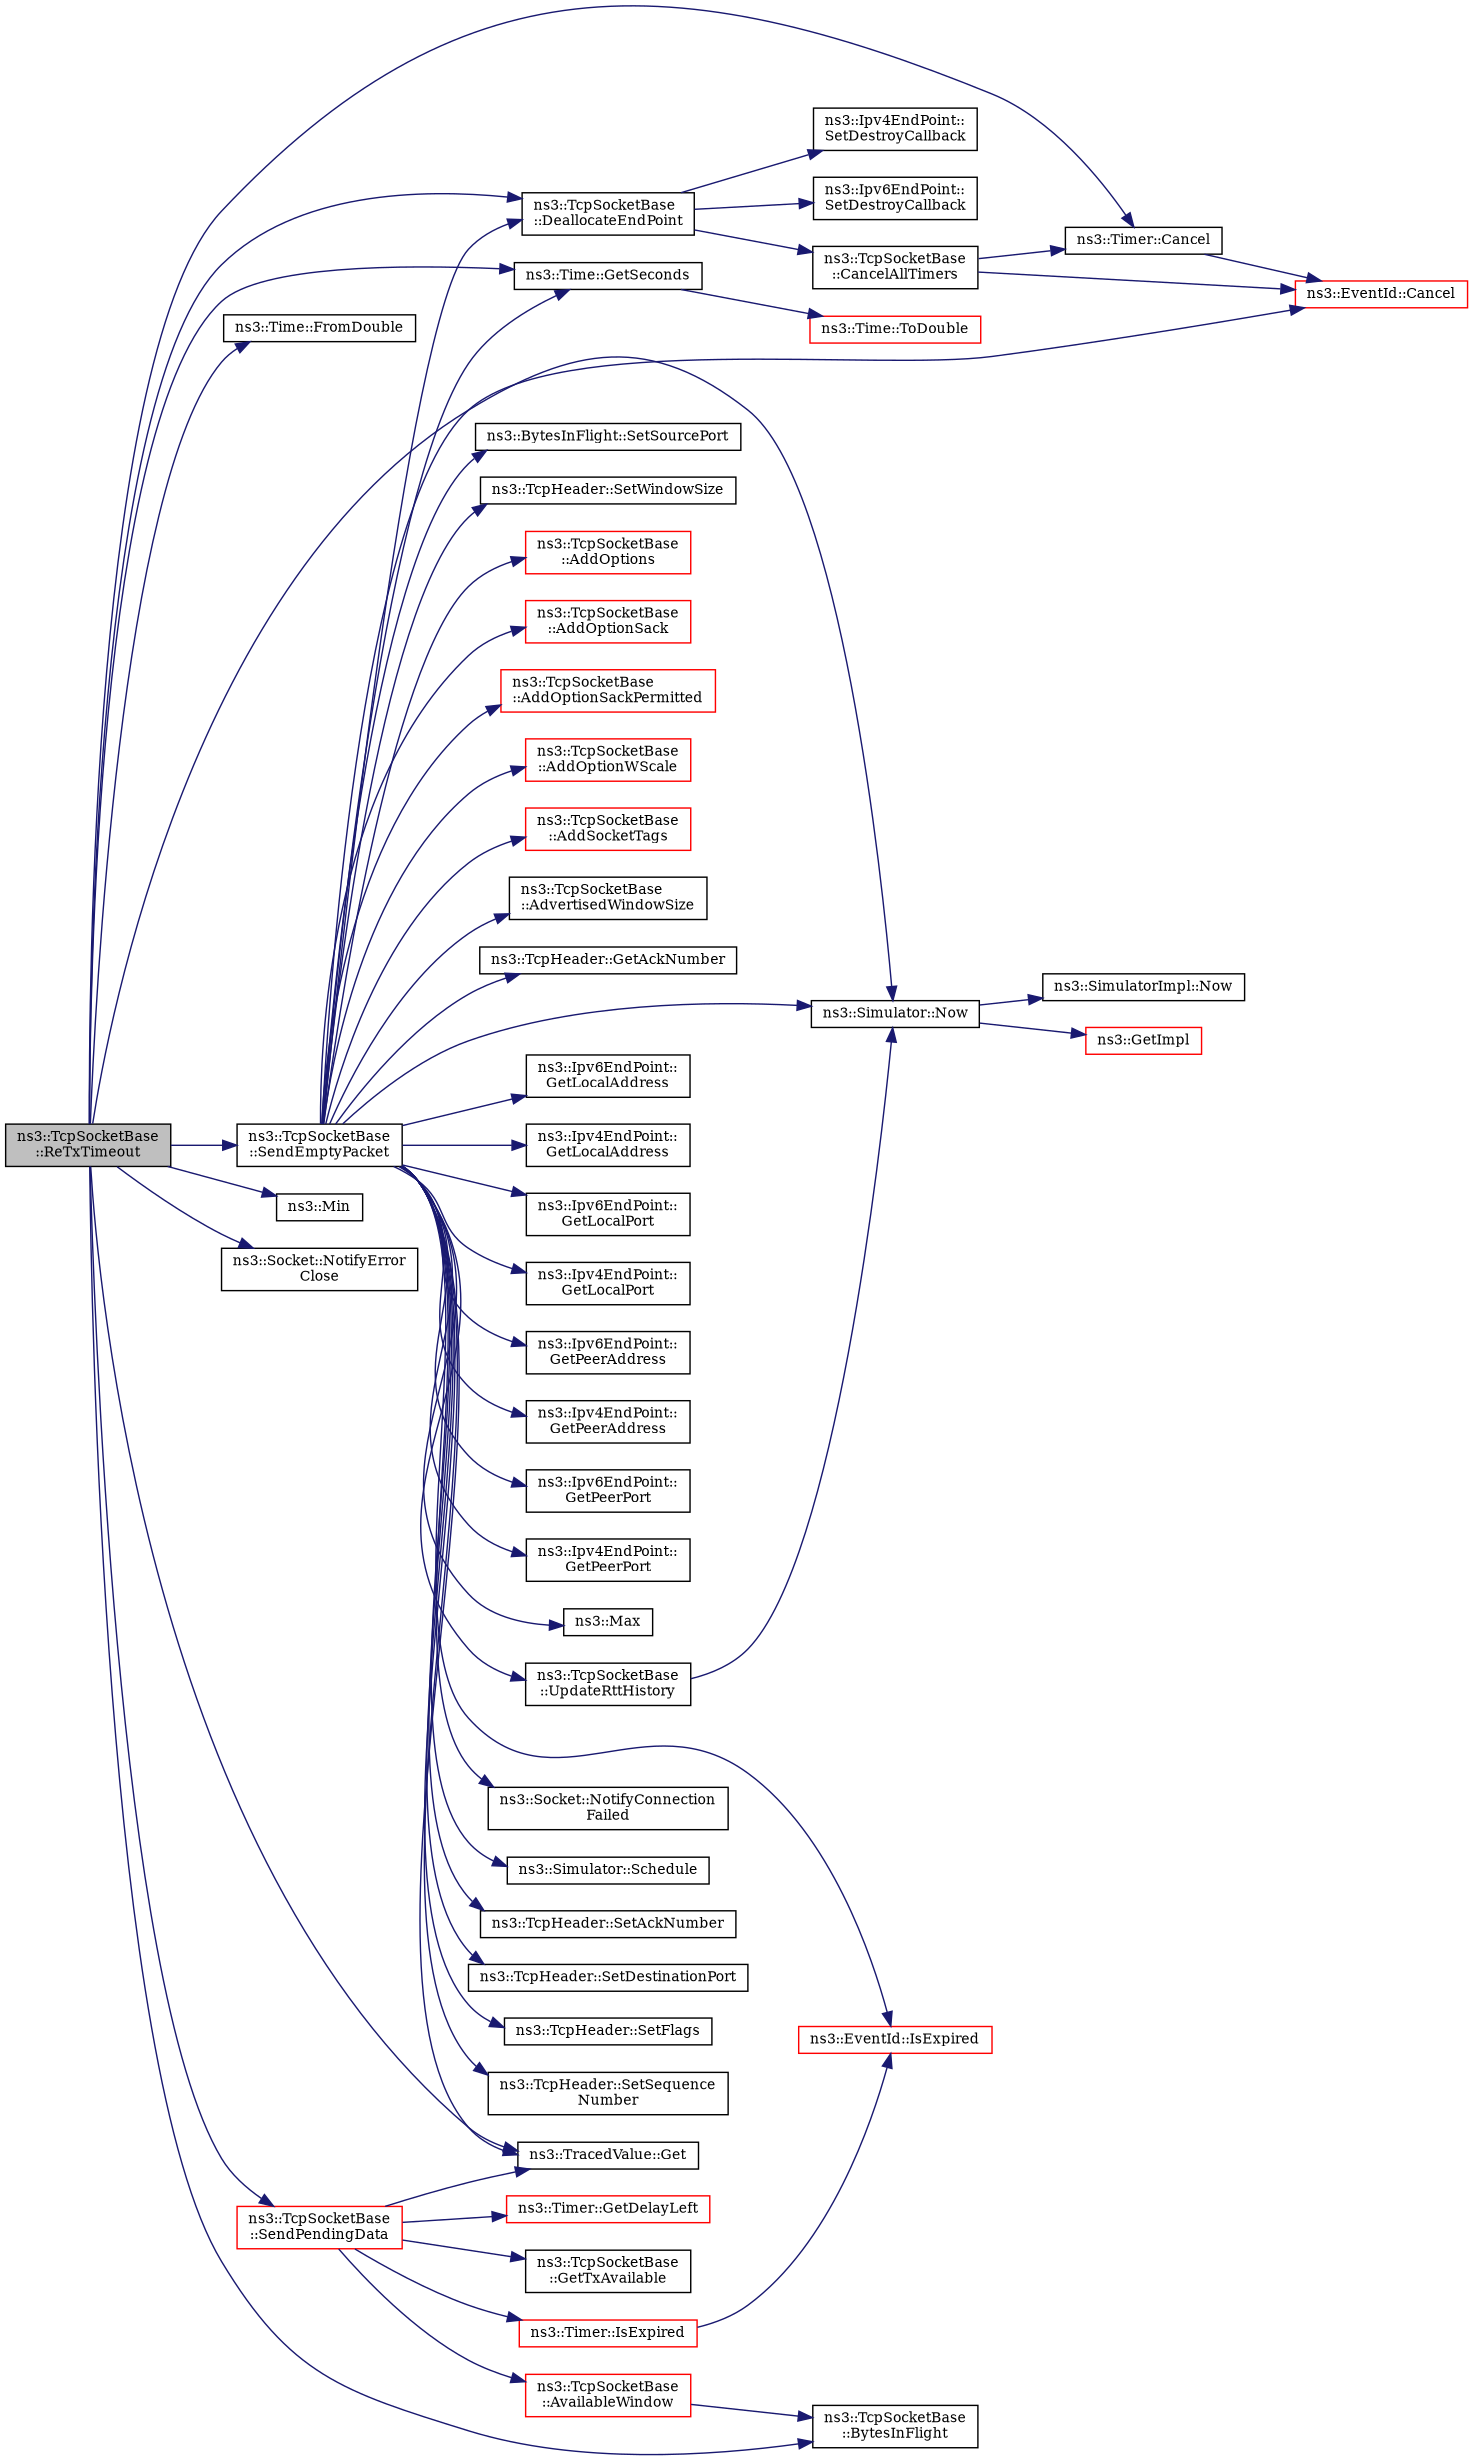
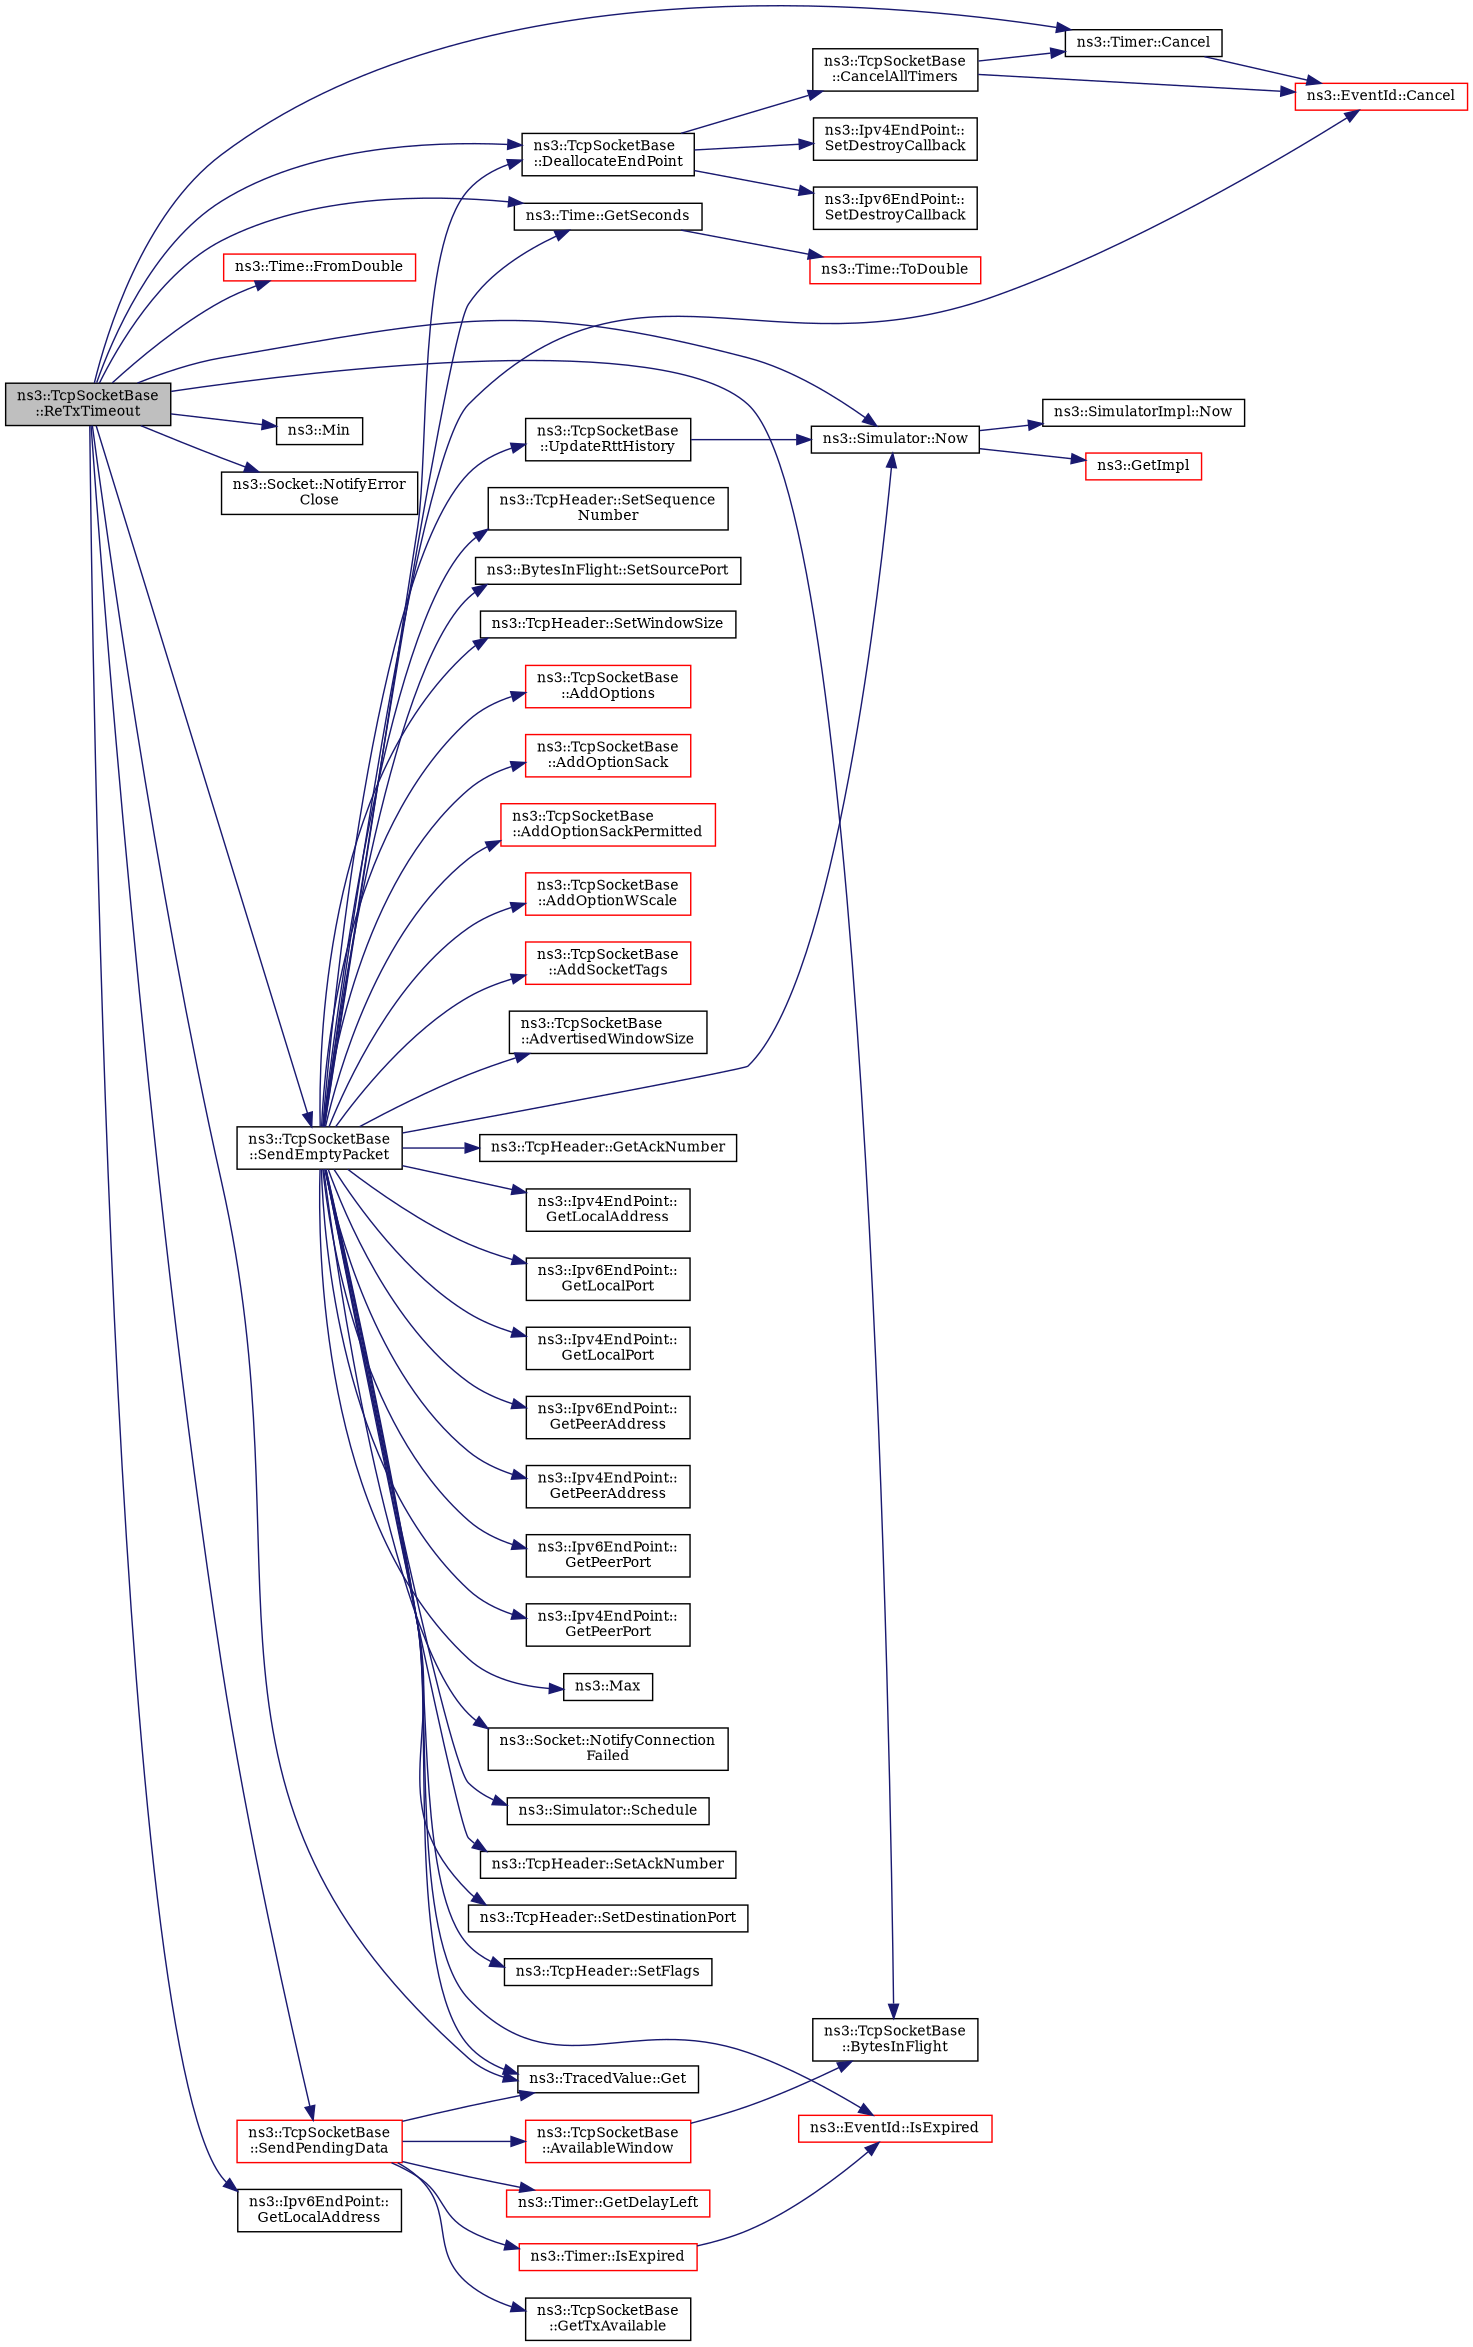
  digraph {
    fontname="DejaVu Serif"
    rankdir=LR
    node [color=black fillcolor=white fontname="DejaVu Serif" fontsize=10 shape=record style=filled]
    edge [color=midnightblue fontname="DejaVu Serif" fontsize=10 labelfontname=Helvetica labelfontsize=10 style=solid]
    n1 [fillcolor=grey75 fontcolor=black height=0.2 label="ns3::TcpSocketBase\l::ReTxTimeout" width=0.4]
    n2 [height=0.2 label="ns3::TcpSocketBase\l::BytesInFlight" width=0.4]
    n3 [height=0.2 label="ns3::Timer::Cancel" width=0.4]
    n4 [height=0.2 label="ns3::TcpSocketBase\l::DeallocateEndPoint" width=0.4]
-   n5 [height=0.2 label="ns3::Time::FromDouble" width=0.4]
+   n5 [color=red height=0.2 label="ns3::Time::FromDouble" width=0.4]
    n6 [height=0.2 label="ns3::TracedValue::Get" width=0.4]
    n7 [height=0.2 label="ns3::Time::GetSeconds" width=0.4]
    n8 [height=0.2 label="ns3::Min" width=0.4]
    n9 [height=0.2 label="ns3::Socket::NotifyError\lClose" width=0.4]
    n10 [height=0.2 label="ns3::Simulator::Now" width=0.4]
    n11 [height=0.2 label="ns3::TcpSocketBase\l::SendEmptyPacket" width=0.4]
    n12 [color=red height=0.2 label="ns3::TcpSocketBase\l::SendPendingData" width=0.4]
    n13 [color=red height=0.2 label="ns3::EventId::Cancel" width=0.4]
    n14 [height=0.2 label="ns3::TcpSocketBase\l::CancelAllTimers" width=0.4]
    n15 [height=0.2 label="ns3::Ipv4EndPoint::\lSetDestroyCallback" width=0.4]
    n16 [height=0.2 label="ns3::Ipv6EndPoint::\lSetDestroyCallback" width=0.4]
    n17 [color=red height=0.2 label="ns3::Time::ToDouble" width=0.4]
    n18 [color=red height=0.2 label="ns3::GetImpl" width=0.4]
    n19 [height=0.2 label="ns3::SimulatorImpl::Now" width=0.4]
    n20 [color=red height=0.2 label="ns3::TcpSocketBase\l::AddOptions" width=0.4]
    n21 [color=red height=0.2 label="ns3::TcpSocketBase\l::AddOptionSack" width=0.4]
    n22 [color=red height=0.2 label="ns3::TcpSocketBase\l::AddOptionSackPermitted" width=0.4]
    n23 [color=red height=0.2 label="ns3::TcpSocketBase\l::AddOptionWScale" width=0.4]
    n24 [color=red height=0.2 label="ns3::TcpSocketBase\l::AddSocketTags" width=0.4]
    n25 [height=0.2 label="ns3::TcpSocketBase\l::AdvertisedWindowSize" width=0.4]
    n26 [height=0.2 label="ns3::TcpHeader::GetAckNumber" width=0.4]
    n27 [height=0.2 label="ns3::Ipv6EndPoint::\lGetLocalAddress" width=0.4]
    n28 [height=0.2 label="ns3::Ipv4EndPoint::\lGetLocalAddress" width=0.4]
    n29 [height=0.2 label="ns3::Ipv6EndPoint::\lGetLocalPort" width=0.4]
    n30 [height=0.2 label="ns3::Ipv4EndPoint::\lGetLocalPort" width=0.4]
    n31 [height=0.2 label="ns3::Ipv6EndPoint::\lGetPeerAddress" width=0.4]
    n32 [height=0.2 label="ns3::Ipv4EndPoint::\lGetPeerAddress" width=0.4]
    n33 [height=0.2 label="ns3::Ipv6EndPoint::\lGetPeerPort" width=0.4]
    n34 [height=0.2 label="ns3::Ipv4EndPoint::\lGetPeerPort" width=0.4]
    n35 [color=red height=0.2 label="ns3::EventId::IsExpired" width=0.4]
    n36 [height=0.2 label="ns3::Max" width=0.4]
    n37 [height=0.2 label="ns3::Socket::NotifyConnection\lFailed" width=0.4]
    n38 [height=0.2 label="ns3::Simulator::Schedule" width=0.4]
    n39 [height=0.2 label="ns3::TcpHeader::SetAckNumber" width=0.4]
    n40 [height=0.2 label="ns3::TcpHeader::SetDestinationPort" width=0.4]
    n41 [height=0.2 label="ns3::TcpHeader::SetFlags" width=0.4]
    n42 [height=0.2 label="ns3::TcpHeader::SetSequence\lNumber" width=0.4]
    n43 [height=0.2 label="ns3::BytesInFlight::SetSourcePort" width=0.4]
    n44 [height=0.2 label="ns3::TcpHeader::SetWindowSize" width=0.4]
    n45 [height=0.2 label="ns3::TcpSocketBase\l::UpdateRttHistory" width=0.4]
    n46 [color=red height=0.2 label="ns3::TcpSocketBase\l::AvailableWindow" width=0.4]
    n47 [color=red height=0.2 label="ns3::Timer::GetDelayLeft" width=0.4]
    n48 [height=0.2 label="ns3::TcpSocketBase\l::GetTxAvailable" width=0.4]
    n49 [color=red height=0.2 label="ns3::Timer::IsExpired" width=0.4]
    n1 -> n2
    n1 -> n3
    n1 -> n4
    n1 -> n5
    n1 -> n6
    n1 -> n7
    n1 -> n8
    n1 -> n9
    n1 -> n10
    n1 -> n11
    n1 -> n12
    n3 -> n13
    n4 -> n14
    n4 -> n15
    n4 -> n16
    n7 -> n17
    n10 -> n18
    n10 -> n19
    n11 -> n4
    n11 -> n6
    n11 -> n7
    n11 -> n10
    n11 -> n13
    n11 -> n20
    n11 -> n21
    n11 -> n22
    n11 -> n23
    n11 -> n24
    n11 -> n25
    n11 -> n26
-   n11 -> n27
+   n1 -> n27
    n11 -> n28
    n11 -> n29
    n11 -> n30
    n11 -> n31
    n11 -> n32
    n11 -> n33
    n11 -> n34
    n11 -> n35
    n11 -> n36
    n11 -> n37
    n11 -> n38
    n11 -> n39
    n11 -> n40
    n11 -> n41
    n11 -> n42
    n11 -> n43
    n11 -> n44
    n11 -> n45
    n12 -> n6
    n12 -> n46
    n12 -> n47
    n12 -> n48
    n12 -> n49
    n14 -> n3
    n14 -> n13
    n45 -> n10
    n46 -> n2
    n49 -> n35
  }
